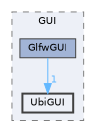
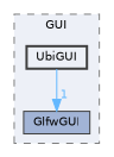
  digraph {
    compound=true
    node [color=grey25 fontname=Helvetica fontsize=10 shape=box]
    n1 [fillcolor="#a2b4d6" height=0.2 label=GlfwGUI style=filled width=0.4]
    n2 [fillcolor="#edf0f7" height=0.2 label=UbiGUI style="filled,bold" width=0.4]
    subgraph cluster_1 {
      bgcolor="#edf0f7"
      fontname=Helvetica
      fontsize=10
      label=GUI
      pencolor=grey50
      style="filled,dashed"
      n1
      n2
    }
-   n1 -> n2 [color=steelblue1 fontcolor=steelblue1 fontname=Helvetica fontsize=10 headlabel=1 labeldistance=1.5 labelfontname=Helvetica labelfontsize=10]
+   n2 -> n1 [color=steelblue1 fontcolor=steelblue1 fontname=Helvetica fontsize=10 headlabel=1 labeldistance=1.5 labelfontname=Helvetica labelfontsize=10]
  }
